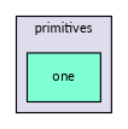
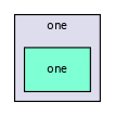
  digraph {
    compound=true
    fontname=Lato
    n1 [fillcolor=aquamarine fontname=Lato fontsize=10 label=one pencolor=black shape=box style=filled]
    subgraph cluster_1 {
      bgcolor="#ddddee"
      fontsize=10
-     label=primitives
+     label=one
      pencolor=black
      n1
    }
  }
